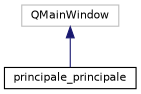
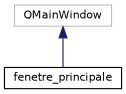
  digraph {
    rankdir=TB
    node [fillcolor=white fontname=Helvetica fontsize=10 shape=record style=filled]
    n1 [color=grey75 height=0.2 label=QMainWindow width=0.4]
-   n2 [color=black height=0.2 label=principale_principale width=0.4]
+   n2 [color=black height=0.2 label=fenetre_principale width=0.4]
    n1 -> n2 [color=midnightblue dir=back fontname=Helvetica fontsize=10 labelfontname=Helvetica labelfontsize=10 style=solid]
  }
